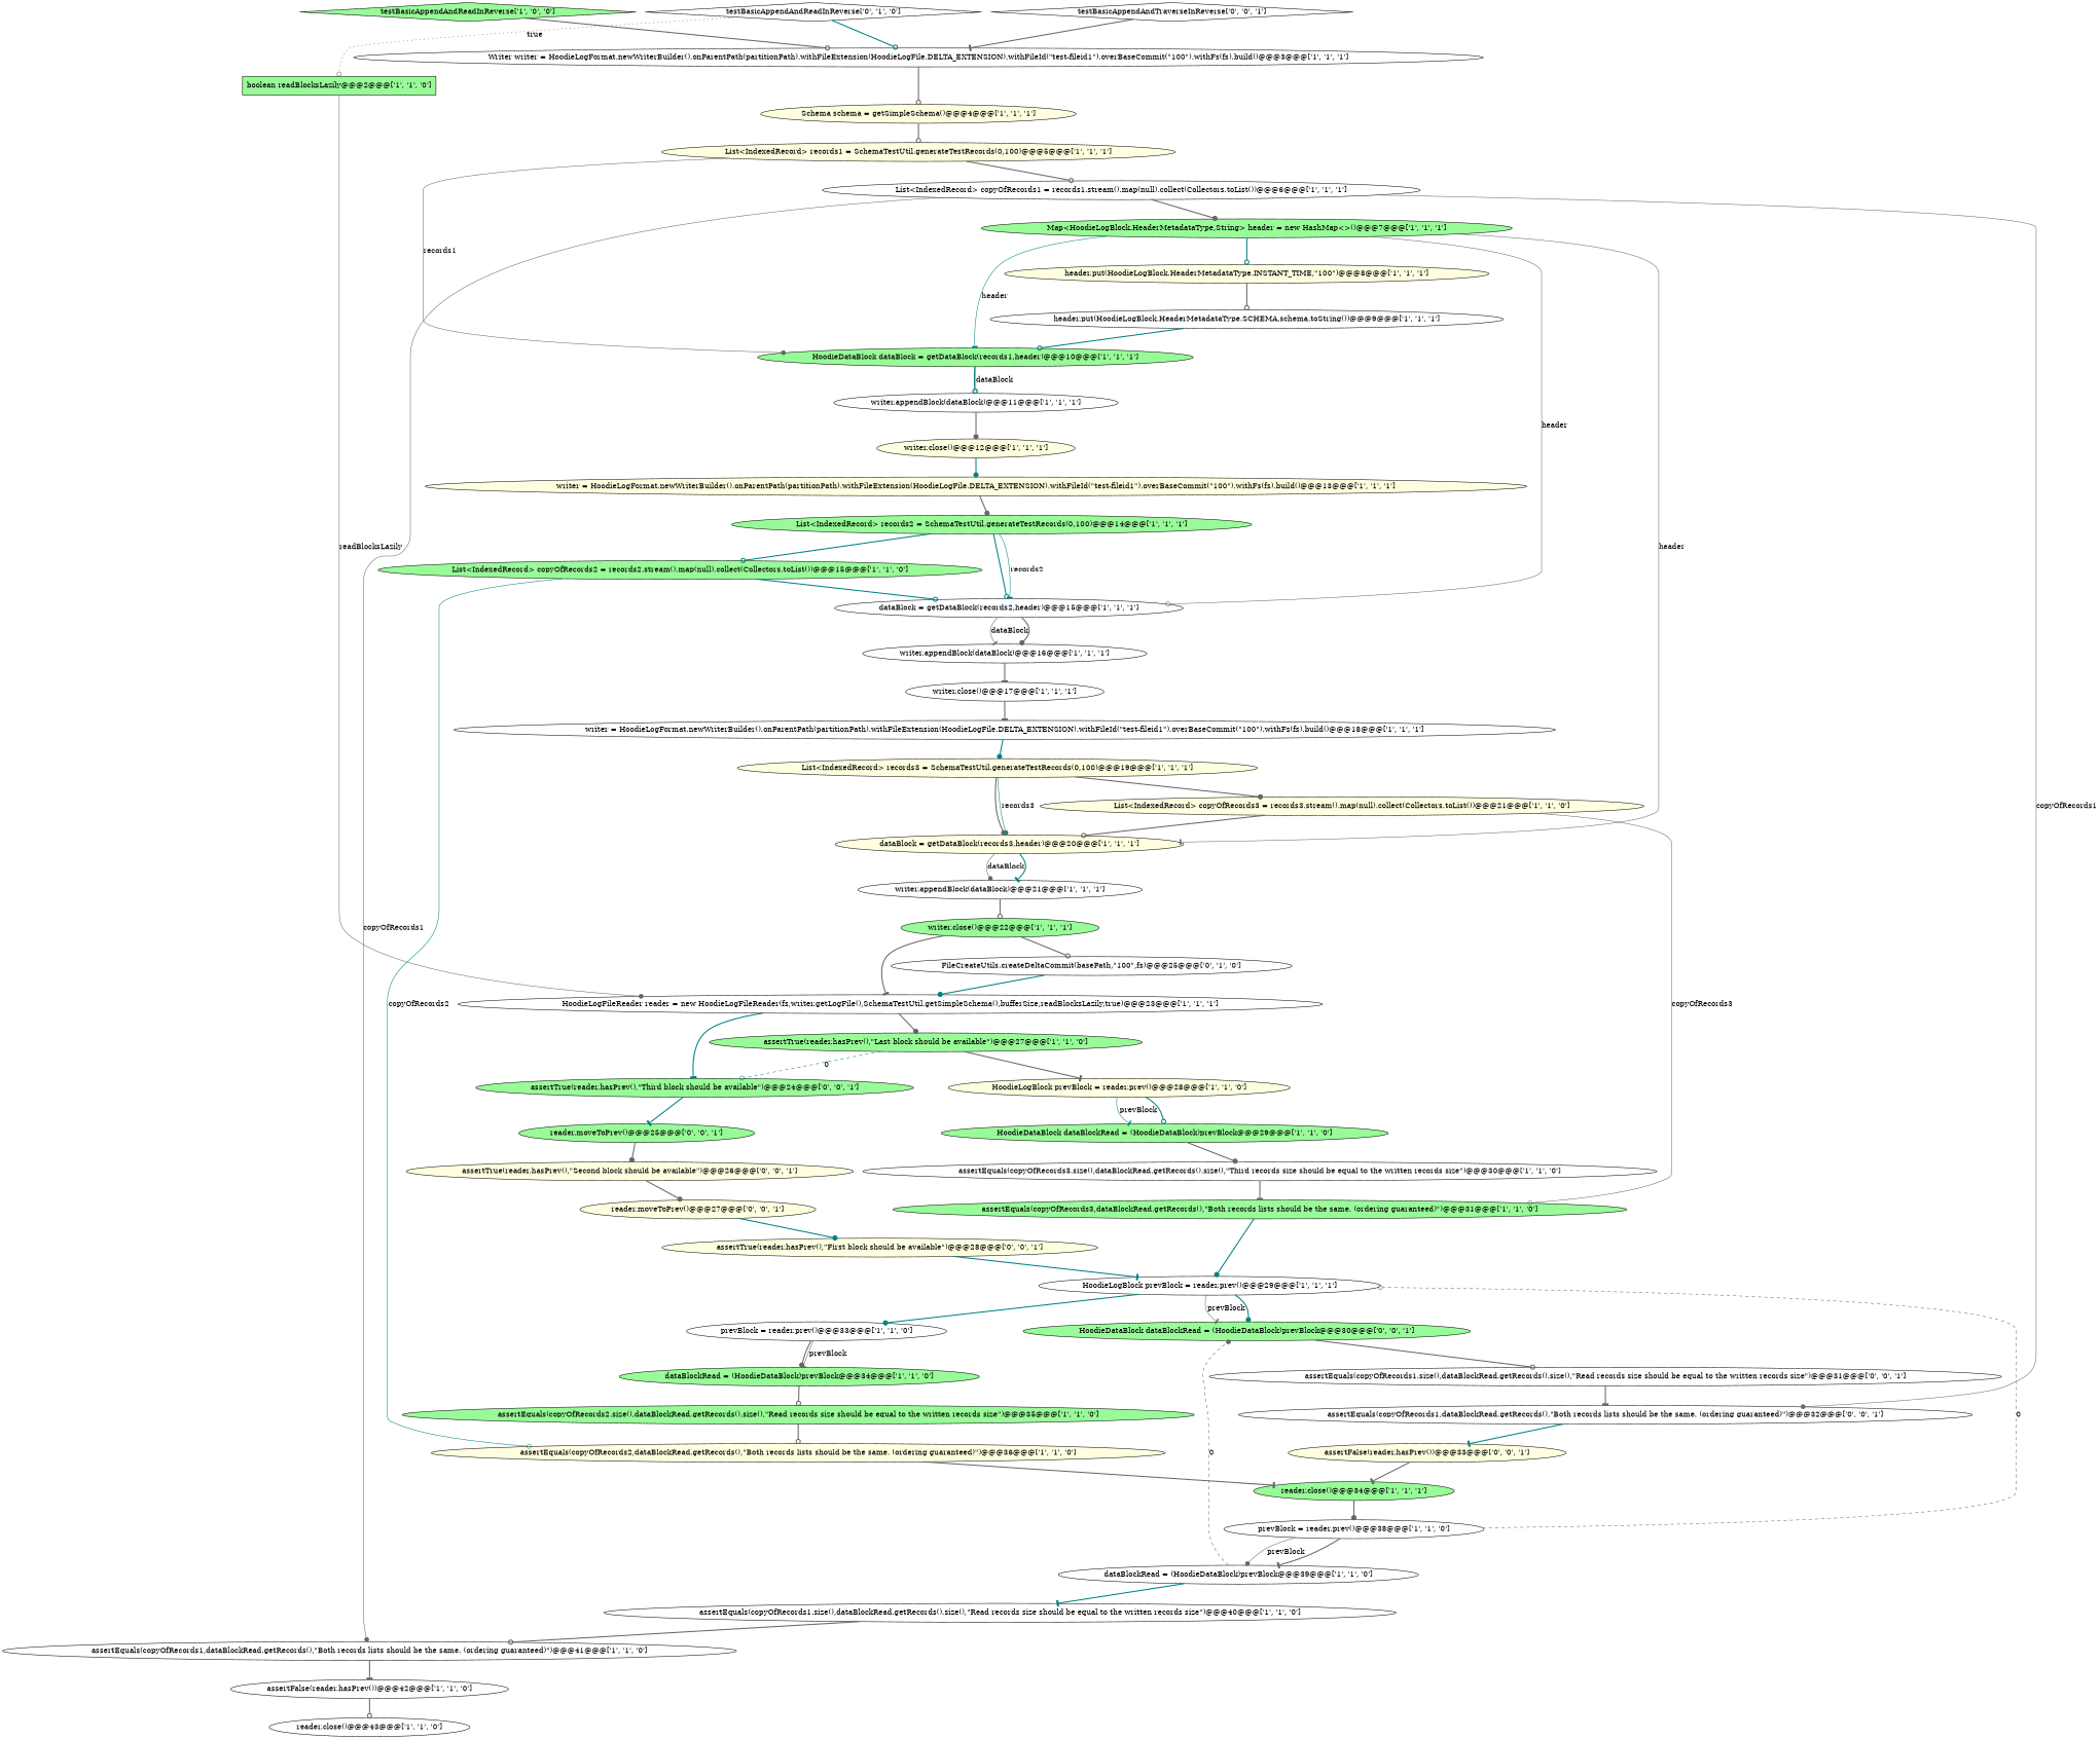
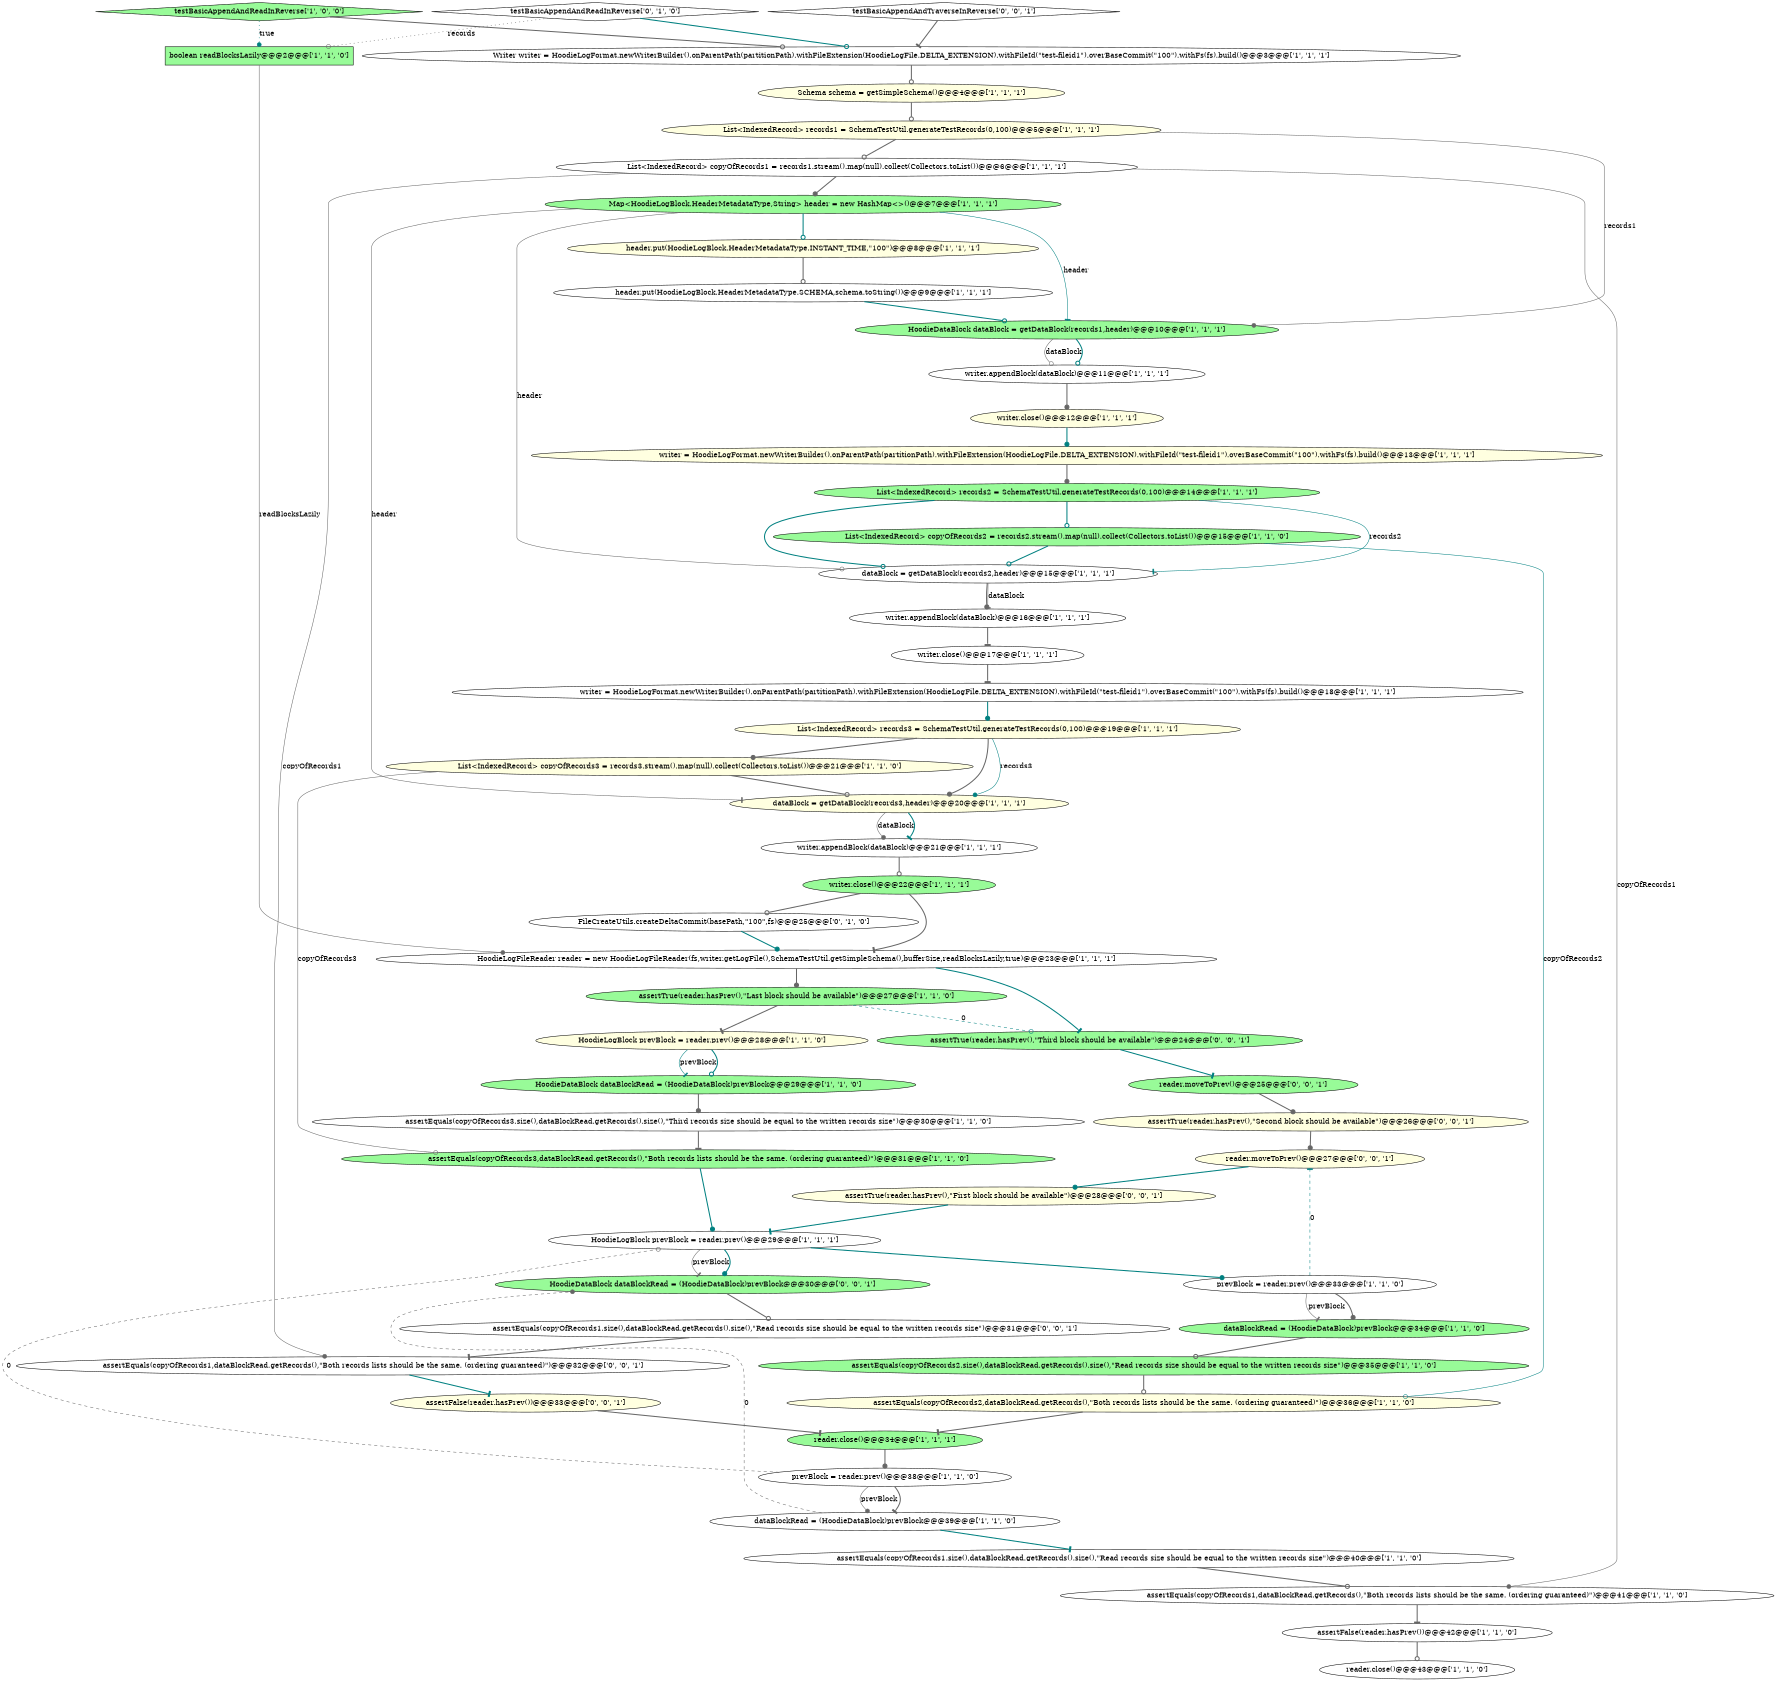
  digraph {
    node [fillcolor=white shape=ellipse style=filled]
    edge [arrowhead=dot color=gray40 style=bold]
    n1 [fillcolor=palegreen label="assertTrue(reader.hasPrev(),\"Third block should be available\")@@@24@@@['0', '0', '1']"]
    n2 [fillcolor=palegreen label="reader.moveToPrev()@@@25@@@['0', '0', '1']"]
    n3 [fillcolor=lightyellow label="assertTrue(reader.hasPrev(),\"Second block should be available\")@@@26@@@['0', '0', '1']"]
    n4 [fillcolor=lightyellow label="List<IndexedRecord> records1 = SchemaTestUtil.generateTestRecords(0,100)@@@5@@@['1', '1', '1']"]
    n5 [label="List<IndexedRecord> copyOfRecords1 = records1.stream().map(null).collect(Collectors.toList())@@@6@@@['1', '1', '1']"]
    n6 [fillcolor=palegreen label="HoodieDataBlock dataBlock = getDataBlock(records1,header)@@@10@@@['1', '1', '1']"]
    n7 [label="assertEquals(copyOfRecords1,dataBlockRead.getRecords(),\"Both records lists should be the same. (ordering guaranteed)\")@@@41@@@['1', '1', '0']"]
    n8 [label="assertEquals(copyOfRecords1,dataBlockRead.getRecords(),\"Both records lists should be the same. (ordering guaranteed)\")@@@32@@@['0', '0', '1']"]
    n9 [fillcolor=palegreen label="Map<HoodieLogBlock.HeaderMetadataType,String> header = new HashMap<>()@@@7@@@['1', '1', '1']"]
    n10 [label="writer.appendBlock(dataBlock)@@@11@@@['1', '1', '1']"]
    n11 [fillcolor=palegreen label="HoodieDataBlock dataBlockRead = (HoodieDataBlock)prevBlock@@@29@@@['1', '1', '0']"]
    n12 [label="assertEquals(copyOfRecords3.size(),dataBlockRead.getRecords().size(),\"Third records size should be equal to the written records size\")@@@30@@@['1', '1', '0']"]
    n13 [fillcolor=palegreen label="assertEquals(copyOfRecords3,dataBlockRead.getRecords(),\"Both records lists should be the same. (ordering guaranteed)\")@@@31@@@['1', '1', '0']"]
    n14 [fillcolor=palegreen label="HoodieDataBlock dataBlockRead = (HoodieDataBlock)prevBlock@@@30@@@['0', '0', '1']"]
    n15 [label="assertEquals(copyOfRecords1.size(),dataBlockRead.getRecords().size(),\"Read records size should be equal to the written records size\")@@@31@@@['0', '0', '1']"]
    n16 [fillcolor=lightyellow label="assertTrue(reader.hasPrev(),\"First block should be available\")@@@28@@@['0', '0', '1']"]
    n17 [label="HoodieLogBlock prevBlock = reader.prev()@@@29@@@['1', '1', '1']"]
    n18 [label="prevBlock = reader.prev()@@@33@@@['1', '1', '0']"]
    n19 [label="assertFalse(reader.hasPrev())@@@42@@@['1', '1', '0']"]
    n20 [label="reader.close()@@@43@@@['1', '1', '0']"]
    n21 [fillcolor=lightyellow label="Schema schema = getSimpleSchema()@@@4@@@['1', '1', '1']"]
    n22 [label="HoodieLogFileReader reader = new HoodieLogFileReader(fs,writer.getLogFile(),SchemaTestUtil.getSimpleSchema(),bufferSize,readBlocksLazily,true)@@@23@@@['1', '1', '1']"]
    n23 [fillcolor=palegreen label="assertTrue(reader.hasPrev(),\"Last block should be available\")@@@27@@@['1', '1', '0']"]
    n24 [fillcolor=lightyellow label="writer = HoodieLogFormat.newWriterBuilder().onParentPath(partitionPath).withFileExtension(HoodieLogFile.DELTA_EXTENSION).withFileId(\"test-fileid1\").overBaseCommit(\"100\").withFs(fs).build()@@@13@@@['1', '1', '1']"]
    n25 [fillcolor=palegreen label="List<IndexedRecord> records2 = SchemaTestUtil.generateTestRecords(0,100)@@@14@@@['1', '1', '1']"]
    n26 [label="dataBlock = getDataBlock(records2,header)@@@15@@@['1', '1', '1']"]
    n27 [fillcolor=palegreen label="List<IndexedRecord> copyOfRecords2 = records2.stream().map(null).collect(Collectors.toList())@@@15@@@['1', '1', '0']"]
    n28 [label="dataBlockRead = (HoodieDataBlock)prevBlock@@@39@@@['1', '1', '0']"]
    n29 [label="assertEquals(copyOfRecords1.size(),dataBlockRead.getRecords().size(),\"Read records size should be equal to the written records size\")@@@40@@@['1', '1', '0']"]
    n30 [fillcolor=palegreen label="dataBlockRead = (HoodieDataBlock)prevBlock@@@34@@@['1', '1', '0']"]
    n31 [fillcolor=lightyellow label="reader.moveToPrev()@@@27@@@['0', '0', '1']"]
    n32 [fillcolor=palegreen label="assertEquals(copyOfRecords2.size(),dataBlockRead.getRecords().size(),\"Read records size should be equal to the written records size\")@@@35@@@['1', '1', '0']"]
    n33 [label="header.put(HoodieLogBlock.HeaderMetadataType.SCHEMA,schema.toString())@@@9@@@['1', '1', '1']"]
    n34 [fillcolor=palegreen label="testBasicAppendAndReadInReverse['1', '0', '0']" shape=diamond]
    n35 [fillcolor=palegreen label="boolean readBlocksLazily@@@2@@@['1', '1', '0']" shape=box]
    n36 [label="Writer writer = HoodieLogFormat.newWriterBuilder().onParentPath(partitionPath).withFileExtension(HoodieLogFile.DELTA_EXTENSION).withFileId(\"test-fileid1\").overBaseCommit(\"100\").withFs(fs).build()@@@3@@@['1', '1', '1']"]
    n37 [fillcolor=lightyellow label="header.put(HoodieLogBlock.HeaderMetadataType.INSTANT_TIME,\"100\")@@@8@@@['1', '1', '1']"]
    n38 [fillcolor=lightyellow label="HoodieLogBlock prevBlock = reader.prev()@@@28@@@['1', '1', '0']"]
    n39 [fillcolor=lightyellow label="assertFalse(reader.hasPrev())@@@33@@@['0', '0', '1']"]
    n40 [fillcolor=palegreen label="reader.close()@@@34@@@['1', '1', '1']"]
    n41 [label="prevBlock = reader.prev()@@@38@@@['1', '1', '0']"]
    n42 [label="writer.appendBlock(dataBlock)@@@21@@@['1', '1', '1']"]
    n43 [fillcolor=palegreen label="writer.close()@@@22@@@['1', '1', '1']"]
    n44 [label="FileCreateUtils.createDeltaCommit(basePath,\"100\",fs)@@@25@@@['0', '1', '0']"]
    n45 [label="writer.appendBlock(dataBlock)@@@16@@@['1', '1', '1']"]
    n46 [fillcolor=lightyellow label="assertEquals(copyOfRecords2,dataBlockRead.getRecords(),\"Both records lists should be the same. (ordering guaranteed)\")@@@36@@@['1', '1', '0']"]
    n47 [label="writer.close()@@@17@@@['1', '1', '1']"]
    n48 [label="writer = HoodieLogFormat.newWriterBuilder().onParentPath(partitionPath).withFileExtension(HoodieLogFile.DELTA_EXTENSION).withFileId(\"test-fileid1\").overBaseCommit(\"100\").withFs(fs).build()@@@18@@@['1', '1', '1']"]
    n49 [fillcolor=lightyellow label="List<IndexedRecord> records3 = SchemaTestUtil.generateTestRecords(0,100)@@@19@@@['1', '1', '1']"]
    n50 [fillcolor=lightyellow label="dataBlock = getDataBlock(records3,header)@@@20@@@['1', '1', '1']"]
    n51 [label="testBasicAppendAndTraverseInReverse['0', '0', '1']" shape=diamond]
    n52 [label="testBasicAppendAndReadInReverse['0', '1', '0']" shape=diamond]
    n53 [fillcolor=lightyellow label="List<IndexedRecord> copyOfRecords3 = records3.stream().map(null).collect(Collectors.toList())@@@21@@@['1', '1', '0']"]
    n54 [fillcolor=lightyellow label="writer.close()@@@12@@@['1', '1', '1']"]
    n1 -> n2 [arrowhead=tee color=teal]
    n2 -> n3
    n3 -> n31
    n4 -> n5 [arrowhead=odot]
    n4 -> n6 [label=records1 style=solid]
    n5 -> n7 [label=copyOfRecords1 style=solid]
    n5 -> n8 [label=copyOfRecords1 style=solid]
    n5 -> n9
    n6 -> n10 [arrowhead=odot label=dataBlock style=solid]
    n6 -> n10 [arrowhead=odot color=teal]
    n7 -> n19 [arrowhead=tee]
    n8 -> n39 [arrowhead=tee color=teal]
    n9 -> n6 [arrowhead=tee color=teal label=header style=solid]
    n9 -> n26 [arrowhead=odot label=header style=solid]
    n9 -> n37 [arrowhead=odot color=teal]
    n9 -> n50 [arrowhead=tee label=header style=solid]
    n10 -> n54
    n11 -> n12
    n12 -> n13 [arrowhead=tee]
    n13 -> n17 [color=teal]
    n14 -> n15 [arrowhead=odot]
    n15 -> n8 [arrowhead=tee]
    n16 -> n17 [arrowhead=tee color=teal]
    n17 -> n14 [arrowhead=tee label=prevBlock style=solid]
    n17 -> n14 [color=teal]
    n17 -> n18 [color=teal]
    n18 -> n30
    n18 -> n30 [arrowhead=tee label=prevBlock style=solid]
+   n18 -> n31 [arrowhead=tee color=teal label=0 style=dashed]
    n19 -> n20 [arrowhead=odot]
    n21 -> n4 [arrowhead=odot]
    n22 -> n1 [arrowhead=tee color=teal]
    n22 -> n23
    n23 -> n1 [arrowhead=odot color=teal label=0 style=dashed]
    n23 -> n38 [arrowhead=tee]
    n24 -> n25
    n25 -> n26 [arrowhead=tee color=teal label=records2 style=solid]
    n25 -> n26 [arrowhead=odot color=teal]
    n25 -> n27 [arrowhead=odot color=teal]
    n26 -> n45 [arrowhead=tee label=dataBlock style=solid]
    n26 -> n45
    n27 -> n26 [arrowhead=odot color=teal]
    n27 -> n46 [arrowhead=odot color=teal label=copyOfRecords2 style=solid]
    n28 -> n14 [label=0 style=dashed]
    n28 -> n29 [arrowhead=tee color=teal]
    n29 -> n7 [arrowhead=odot]
    n30 -> n32 [arrowhead=odot]
    n31 -> n16 [color=teal]
    n32 -> n46 [arrowhead=odot]
    n33 -> n6 [arrowhead=odot color=teal]
+   n34 -> n35 [color=teal label=true style=dotted]
    n34 -> n36 [arrowhead=odot]
    n35 -> n22 [label=readBlocksLazily style=solid]
    n36 -> n21 [arrowhead=odot]
    n37 -> n33 [arrowhead=odot]
    n38 -> n11 [arrowhead=tee color=teal label=prevBlock style=solid]
    n38 -> n11 [arrowhead=odot color=teal]
    n39 -> n40 [arrowhead=tee]
    n40 -> n41
    n41 -> n17 [arrowhead=odot label=0 style=dashed]
    n41 -> n28 [arrowhead=tee]
    n41 -> n28 [label=prevBlock style=solid]
    n42 -> n43 [arrowhead=odot]
    n43 -> n22 [arrowhead=tee]
    n43 -> n44 [arrowhead=odot]
    n44 -> n22 [color=teal]
    n45 -> n47 [arrowhead=tee]
    n46 -> n40 [arrowhead=tee]
    n47 -> n48 [arrowhead=tee]
    n48 -> n49 [color=teal]
    n49 -> n50 [color=teal label=records3 style=solid]
    n49 -> n50
    n49 -> n53
    n50 -> n42 [label=dataBlock style=solid]
    n50 -> n42 [arrowhead=tee color=teal]
    n51 -> n36 [arrowhead=tee]
-   n52 -> n35 [arrowhead=odot label=true style=dotted]
+   n52 -> n35 [arrowhead=odot label=records style=dotted]
    n52 -> n36 [arrowhead=odot color=teal]
    n53 -> n13 [arrowhead=odot label=copyOfRecords3 style=solid]
    n53 -> n50 [arrowhead=odot]
    n54 -> n24 [color=teal]
  }
